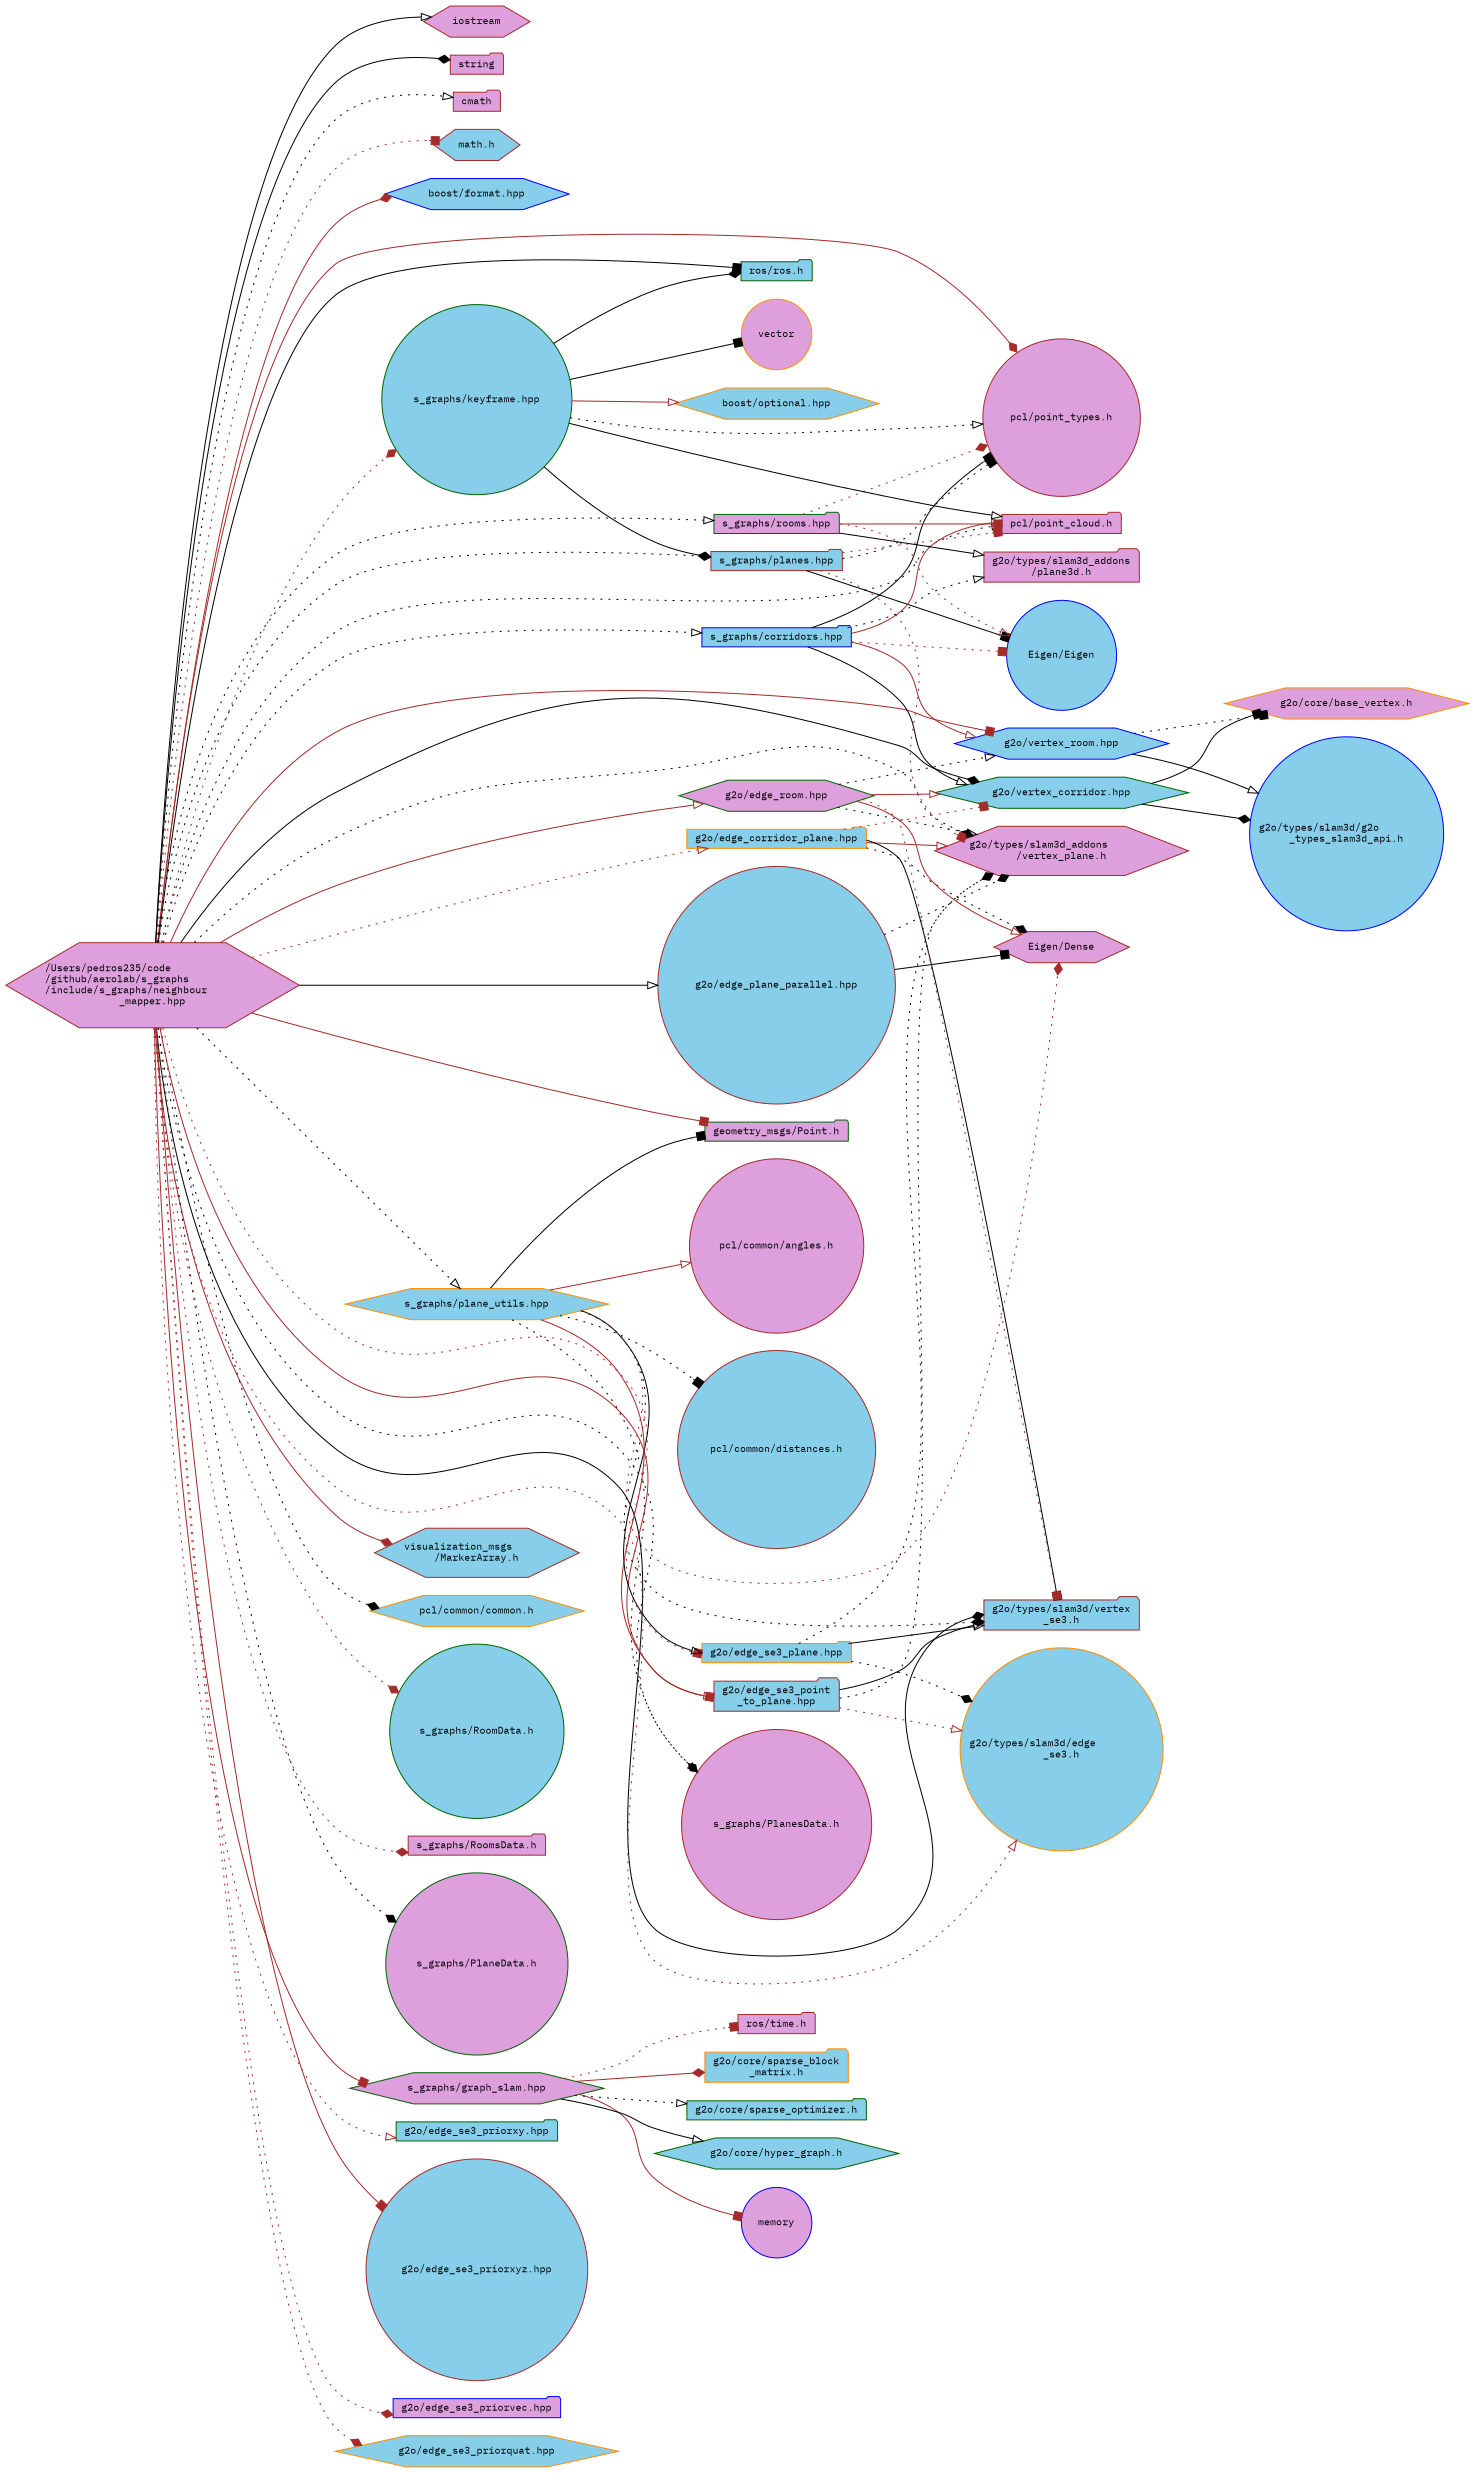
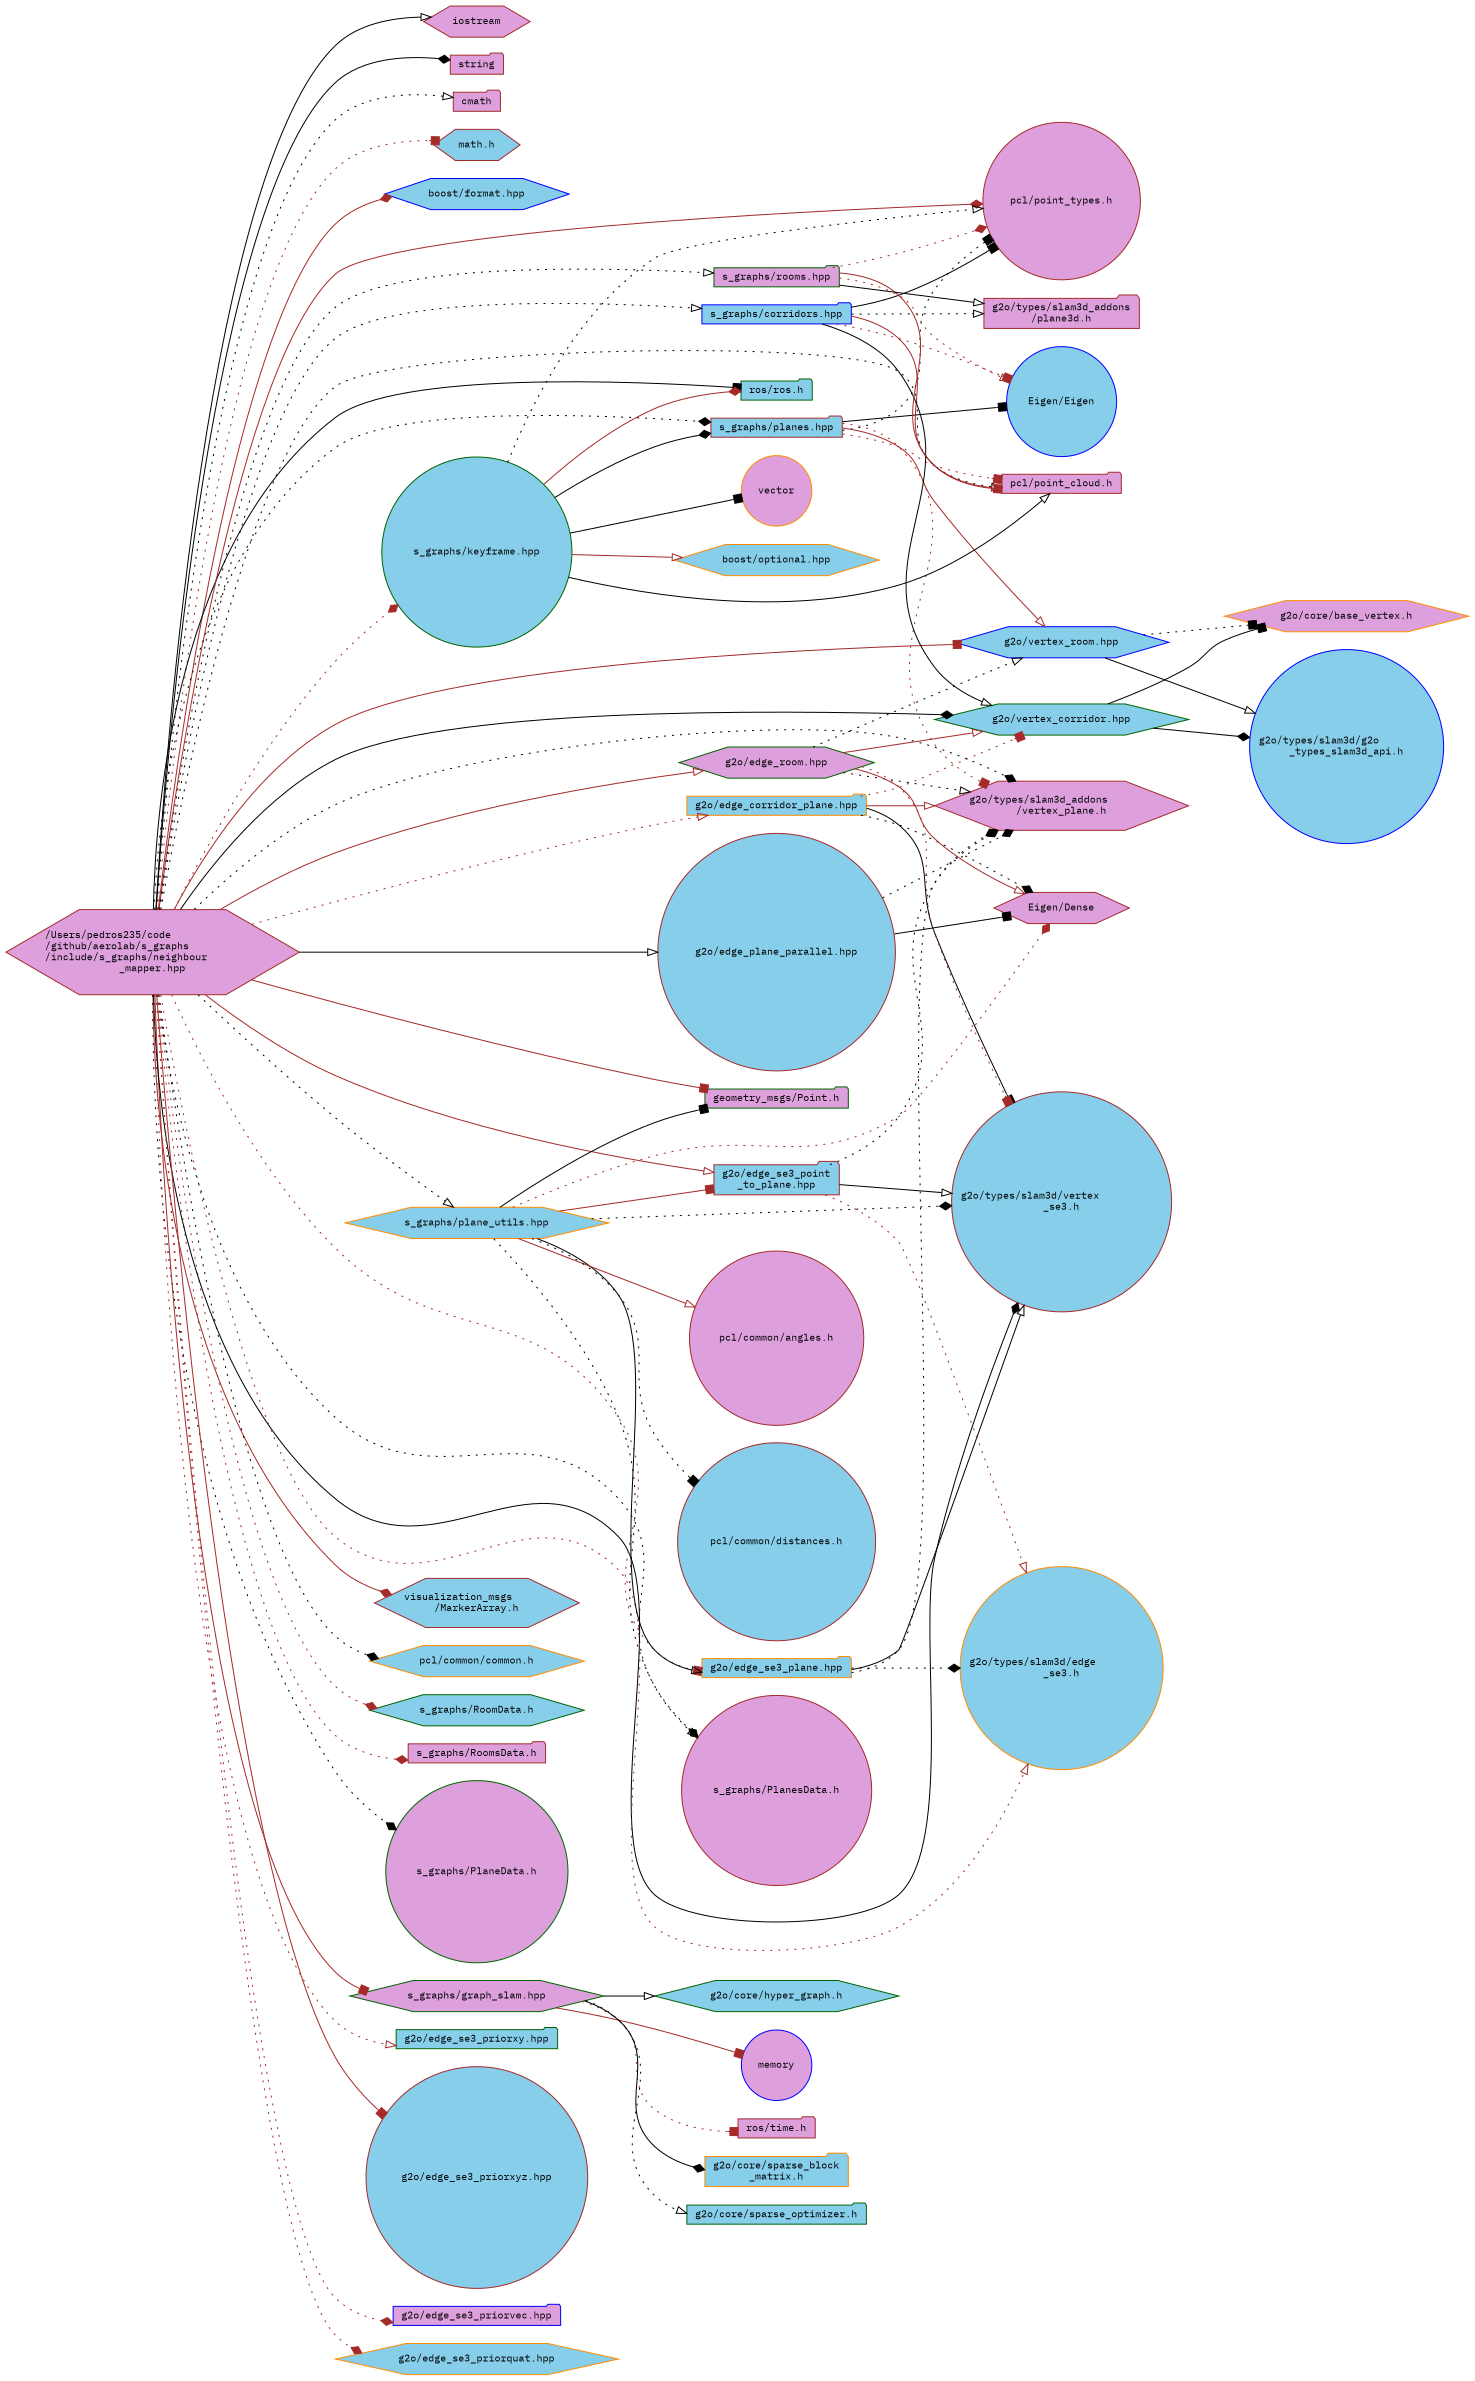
  digraph {
    fontname="IBM Plex Mono"
    rankdir=LR
    node [color=brown fillcolor=skyblue fontname="IBM Plex Mono" fontsize=10 shape=hexagon style=filled]
    edge [arrowhead=onormal color=black fontname="IBM Plex Mono" fontsize=10 labelfontname=Helvetica labelfontsize=10 style=dotted]
    n1 [fillcolor=plum fontcolor=black height=0.2 label="/Users/pedros235/code\l/github/aerolab/s_graphs\l/include/s_graphs/neighbour\l_mapper.hpp" width=0.4]
    n2 [fillcolor=plum height=0.2 label=iostream width=0.4]
    n3 [fillcolor=plum height=0.2 label=string shape=folder width=0.4]
    n4 [fillcolor=plum height=0.2 label=cmath shape=folder width=0.4]
    n5 [height=0.2 label="math.h" width=0.4]
    n6 [color=blue height=0.2 label="boost/format.hpp" width=0.4]
    n7 [color=darkgreen height=0.2 label="ros/ros.h" shape=folder width=0.4]
    n8 [height=0.2 label="visualization_msgs\l/MarkerArray.h" width=0.4]
    n9 [color=darkgreen fillcolor=plum height=0.2 label="geometry_msgs/Point.h" shape=folder width=0.4]
    n10 [fillcolor=plum height=0.2 label="pcl/point_types.h" shape=circle width=0.4]
    n11 [fillcolor=plum height=0.2 label="pcl/point_cloud.h" shape=folder width=0.4]
    n12 [color=darkorange height=0.2 label="pcl/common/common.h" width=0.4]
-   n13 [color=darkgreen height=0.2 label="s_graphs/RoomData.h" shape=circle width=0.4]
+   n13 [color=darkgreen height=0.2 label="s_graphs/RoomData.h" width=0.4]
    n14 [fillcolor=plum height=0.2 label="s_graphs/RoomsData.h" shape=folder width=0.4]
    n15 [color=darkgreen fillcolor=plum height=0.2 label="s_graphs/PlaneData.h" shape=circle width=0.4]
    n16 [fillcolor=plum height=0.2 label="s_graphs/PlanesData.h" shape=circle width=0.4]
    n17 [color=darkgreen fillcolor=plum height=0.2 label="s_graphs/graph_slam.hpp" width=0.4]
    n18 [height=0.2 label="s_graphs/planes.hpp" shape=folder width=0.4]
    n19 [fillcolor=plum height=0.2 label="g2o/types/slam3d_addons\l/vertex_plane.h" width=0.4]
    n20 [color=blue height=0.2 label="s_graphs/corridors.hpp" shape=folder width=0.4]
    n21 [color=darkgreen height=0.2 label="g2o/vertex_corridor.hpp" width=0.4]
    n22 [color=blue height=0.2 label="g2o/vertex_room.hpp" width=0.4]
    n23 [color=darkgreen fillcolor=plum height=0.2 label="s_graphs/rooms.hpp" shape=folder width=0.4]
    n24 [color=darkorange height=0.2 label="s_graphs/plane_utils.hpp" width=0.4]
-   n25 [height=0.2 label="g2o/types/slam3d/vertex\l_se3.h" shape=folder width=0.4]
+   n25 [height=0.2 label="g2o/types/slam3d/vertex\l_se3.h" shape=circle width=0.4]
    n26 [color=darkorange height=0.2 label="g2o/edge_se3_plane.hpp" shape=folder width=0.4]
    n27 [color=darkorange height=0.2 label="g2o/types/slam3d/edge\l_se3.h" shape=circle width=0.4]
    n28 [color=darkgreen height=0.2 label="s_graphs/keyframe.hpp" shape=circle width=0.4]
    n29 [color=darkgreen height=0.2 label="g2o/edge_se3_priorxy.hpp" shape=folder width=0.4]
    n30 [height=0.2 label="g2o/edge_se3_priorxyz.hpp" shape=circle width=0.4]
    n31 [color=blue fillcolor=plum height=0.2 label="g2o/edge_se3_priorvec.hpp" shape=folder width=0.4]
    n32 [color=darkorange height=0.2 label="g2o/edge_se3_priorquat.hpp" width=0.4]
    n33 [height=0.2 label="g2o/edge_se3_point\l_to_plane.hpp" shape=folder width=0.4]
    n34 [height=0.2 label="g2o/edge_plane_parallel.hpp" shape=circle width=0.4]
    n35 [color=darkorange height=0.2 label="g2o/edge_corridor_plane.hpp" shape=folder width=0.4]
    n36 [color=darkgreen fillcolor=plum height=0.2 label="g2o/edge_room.hpp" width=0.4]
    n37 [color=blue fillcolor=plum height=0.2 label=memory shape=circle width=0.4]
    n38 [fillcolor=plum height=0.2 label="ros/time.h" shape=folder width=0.4]
    n39 [color=darkorange height=0.2 label="g2o/core/sparse_block\l_matrix.h" shape=folder width=0.4]
    n40 [color=darkgreen height=0.2 label="g2o/core/sparse_optimizer.h" shape=folder width=0.4]
    n41 [color=darkgreen height=0.2 label="g2o/core/hyper_graph.h" width=0.4]
    n42 [color=blue height=0.2 label="Eigen/Eigen" shape=circle width=0.4]
    n43 [fillcolor=plum height=0.2 label="g2o/types/slam3d_addons\l/plane3d.h" shape=folder width=0.4]
    n44 [color=blue height=0.2 label="g2o/types/slam3d/g2o\l_types_slam3d_api.h" shape=circle width=0.4]
    n45 [color=darkorange fillcolor=plum height=0.2 label="g2o/core/base_vertex.h" width=0.4]
    n46 [fillcolor=plum height=0.2 label="Eigen/Dense" width=0.4]
    n47 [fillcolor=plum height=0.2 label="pcl/common/angles.h" shape=circle width=0.4]
    n48 [height=0.2 label="pcl/common/distances.h" shape=circle width=0.4]
    n49 [color=darkorange fillcolor=plum height=0.2 label=vector shape=circle width=0.4]
    n50 [color=darkorange height=0.2 label="boost/optional.hpp" width=0.4]
    n1 -> n2 [style=solid]
    n1 -> n3 [arrowhead=diamond style=solid]
    n1 -> n4
    n1 -> n5 [arrowhead=box color=brown]
    n1 -> n6 [arrowhead=diamond color=brown style=solid]
    n1 -> n7 [arrowhead=box style=solid]
    n1 -> n8 [arrowhead=diamond color=brown style=solid]
    n1 -> n9 [arrowhead=box color=brown style=solid]
    n1 -> n10 [arrowhead=diamond color=brown style=solid]
    n1 -> n11
    n1 -> n12 [arrowhead=diamond]
    n1 -> n13 [arrowhead=diamond color=brown]
    n1 -> n14 [arrowhead=diamond color=brown]
    n1 -> n15 [arrowhead=diamond]
    n1 -> n16 [arrowhead=diamond]
    n1 -> n17 [arrowhead=box color=brown style=solid]
    n1 -> n18 [arrowhead=diamond]
    n1 -> n19 [arrowhead=diamond]
    n1 -> n20
    n1 -> n21 [arrowhead=diamond style=solid]
    n1 -> n22 [arrowhead=box color=brown style=solid]
    n1 -> n23
    n1 -> n24
    n1 -> n25 [arrowhead=diamond style=solid]
    n1 -> n26 [arrowhead=box color=brown]
    n1 -> n27 [color=brown]
    n1 -> n28 [arrowhead=diamond color=brown]
    n1 -> n29 [color=brown]
    n1 -> n30 [arrowhead=box color=brown style=solid]
    n1 -> n31 [arrowhead=diamond color=brown]
    n1 -> n32 [arrowhead=diamond color=brown]
    n1 -> n33 [color=brown style=solid]
    n1 -> n34 [style=solid]
    n1 -> n35 [color=brown]
    n1 -> n36 [color=brown style=solid]
    n17 -> n37 [arrowhead=box color=brown style=solid]
    n17 -> n38 [arrowhead=box color=brown]
-   n17 -> n39 [arrowhead=diamond color=brown style=solid]
+   n17 -> n39 [arrowhead=diamond style=solid]
    n17 -> n40
    n17 -> n41 [style=solid]
    n18 -> n10 [arrowhead=box]
    n18 -> n11 [arrowhead=box color=brown]
    n18 -> n19 [arrowhead=box color=brown]
    n18 -> n42 [arrowhead=box style=solid]
    n20 -> n10 [arrowhead=box style=solid]
    n20 -> n11 [color=brown style=solid]
    n20 -> n21 [style=solid]
-   n20 -> n22 [color=brown style=solid]
+   n18 -> n22 [color=brown style=solid]
    n20 -> n42 [arrowhead=box color=brown]
    n20 -> n43
    n21 -> n44 [arrowhead=diamond style=solid]
    n21 -> n45 [arrowhead=box style=solid]
    n22 -> n44 [style=solid]
    n22 -> n45 [arrowhead=box]
    n23 -> n10 [arrowhead=diamond color=brown]
    n23 -> n11 [arrowhead=box color=brown style=solid]
    n23 -> n42 [color=brown]
    n23 -> n43 [style=solid]
    n24 -> n9 [arrowhead=box style=solid]
    n24 -> n16
    n24 -> n25 [arrowhead=diamond]
    n24 -> n26 [style=solid]
    n24 -> n33 [arrowhead=box color=brown style=solid]
    n24 -> n46 [arrowhead=diamond color=brown]
    n24 -> n47 [color=brown style=solid]
    n24 -> n48 [arrowhead=box]
    n26 -> n19 [arrowhead=diamond]
    n26 -> n25 [style=solid]
    n26 -> n27 [arrowhead=diamond]
-   n28 -> n7 [arrowhead=diamond style=solid]
+   n28 -> n7 [arrowhead=diamond color=brown style=solid]
    n28 -> n10
    n28 -> n11 [style=solid]
    n28 -> n18 [arrowhead=diamond style=solid]
    n28 -> n49 [arrowhead=box style=solid]
    n28 -> n50 [color=brown style=solid]
    n33 -> n19 [arrowhead=diamond]
    n33 -> n25 [style=solid]
    n33 -> n27 [color=brown]
    n34 -> n19 [arrowhead=diamond]
    n34 -> n46 [arrowhead=box style=solid]
    n35 -> n19 [color=brown style=solid]
    n35 -> n21 [arrowhead=box color=brown]
    n35 -> n25 [arrowhead=box style=solid]
    n35 -> n46 [arrowhead=diamond]
    n36 -> n19
    n36 -> n21 [color=brown style=solid]
    n36 -> n22
    n36 -> n25 [arrowhead=box color=brown]
    n36 -> n46 [color=brown style=solid]
  }
